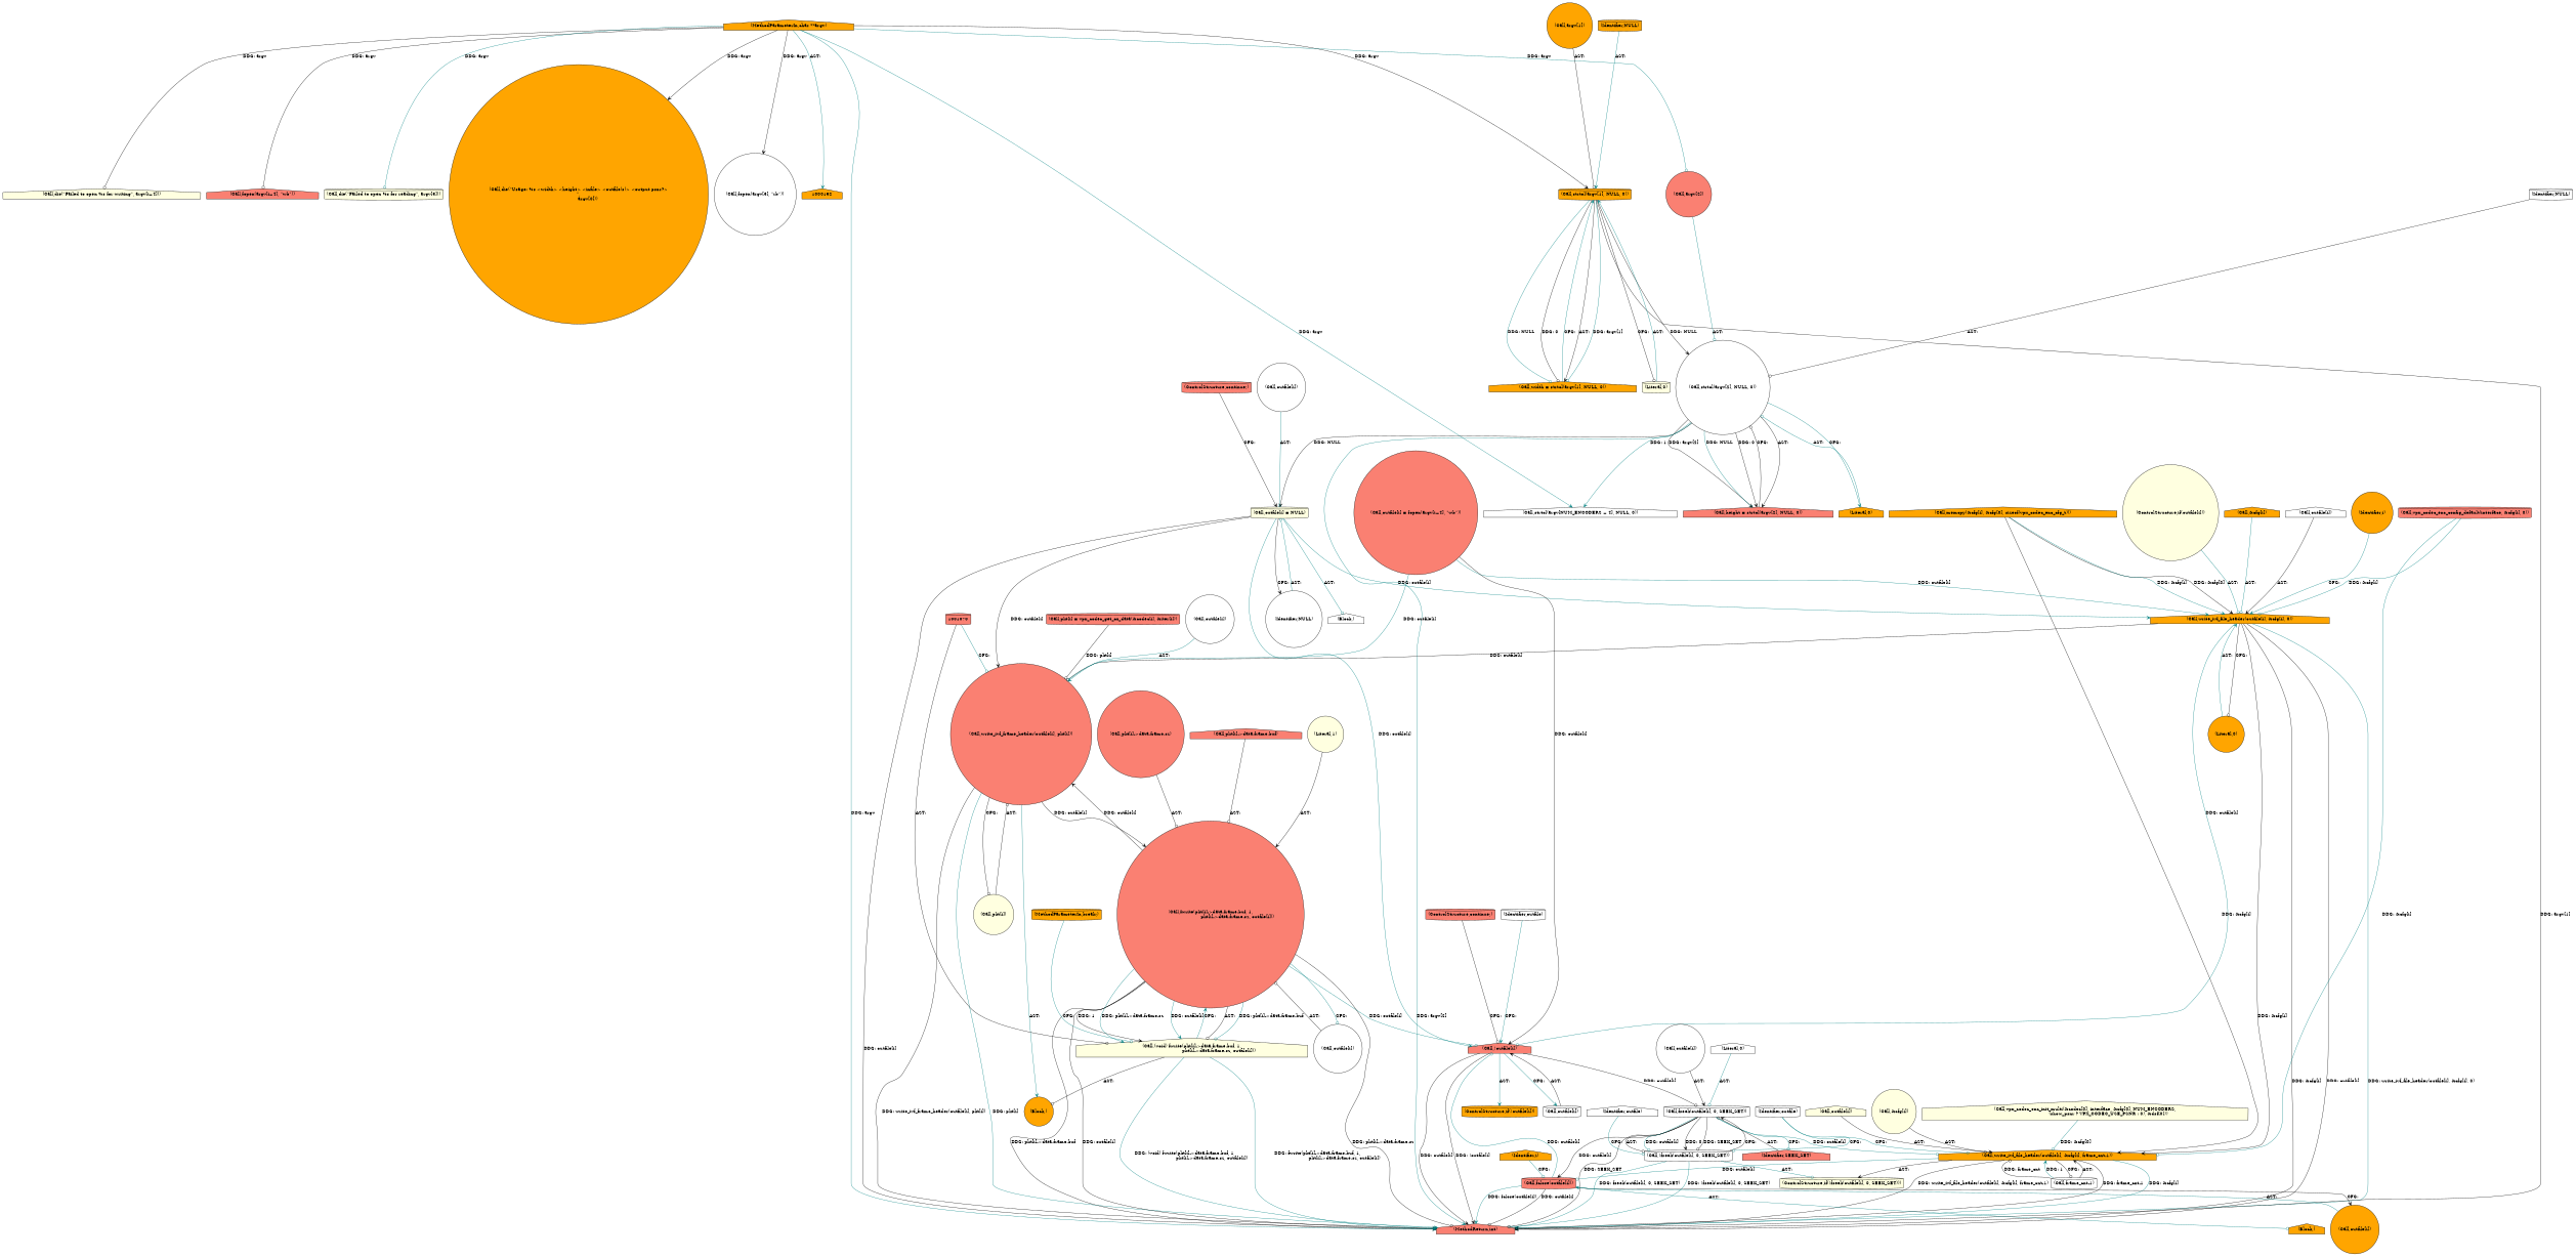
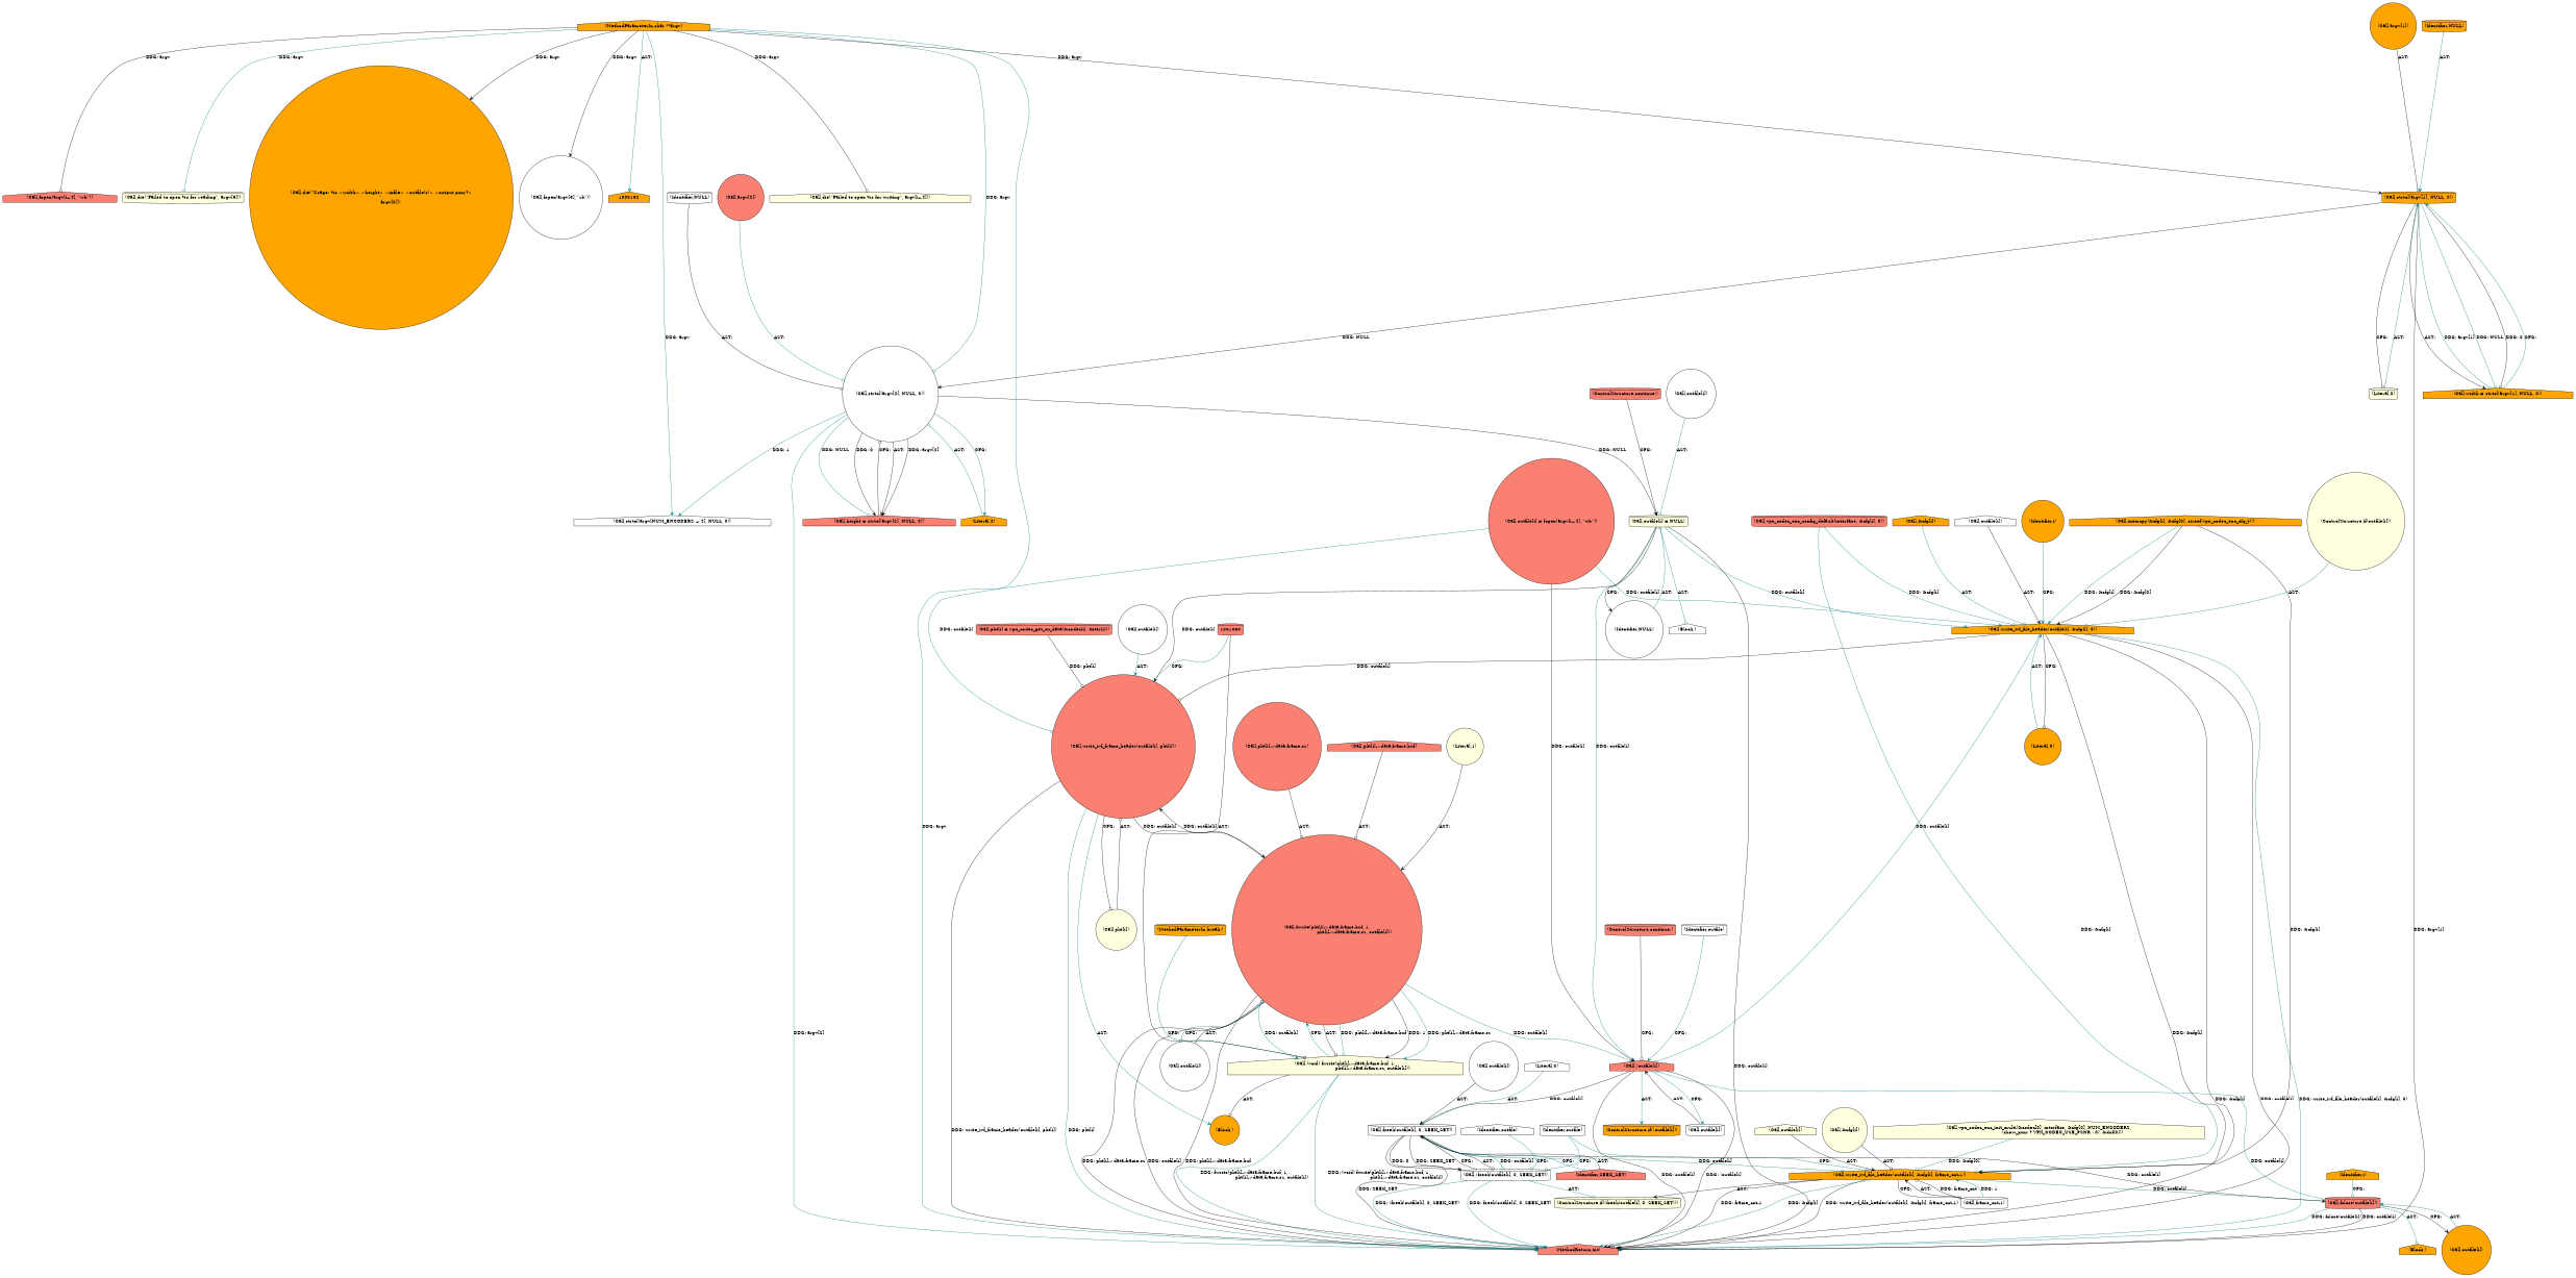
  digraph {
    node [fillcolor=orange shape=house style=filled]
    edge [arrowhead=odot color=black]
    n1 [fillcolor=lightyellow label="(Call,outfile[i] = NULL)" shape=cylinder]
    n2 [label="(Call,write_ivf_file_header(outfile[i], &cfg[i], 0))"]
    n3 [fillcolor=salmon label="(Call,write_ivf_frame_header(outfile[i], pkt[i]))" shape=circle]
    n4 [fillcolor=salmon label="(Call,!outfile[i])"]
    n5 [fillcolor=salmon label="(MethodReturn,int)"]
    n6 [fillcolor=white label="(Identifier,NULL)" shape=circle]
    n7 [fillcolor=white label="(Block,)"]
    n8 [label="(Call,write_ivf_file_header(outfile[i], &cfg[i], frame_cnt-1))"]
    n9 [label="(Literal,0)" shape=circle]
    n10 [fillcolor=salmon label="(Call,fwrite(pkt[i]->data.frame.buf, 1,\n                                      pkt[i]->data.frame.sz, outfile[i]))" shape=circle]
    n11 [label="(Block,)" shape=circle]
    n12 [fillcolor=lightyellow label="(Call,pkt[i])" shape=circle]
    n13 [fillcolor=white label="(Call,fseek(outfile[i], 0, SEEK_SET))" shape=cylinder]
    n14 [label="(ControlStructure,if(!outfile[i]))" shape=cylinder]
    n15 [fillcolor=white label="(Call,outfile[i])" shape=cylinder]
    n16 [fillcolor=white label="(Call,strtol(argv[2], NULL, 0))" shape=circle]
    n17 [fillcolor=salmon label="(Call,height = strtol(argv[2], NULL, 0))"]
    n18 [fillcolor=white label="(Call,strtol(argv[NUM_ENCODERS + 4], NULL, 0))"]
    n19 [label="(Literal,0)"]
    n20 [label="(MethodParameterIn,char **argv)"]
    n21 [label="(Call,strtol(argv[1], NULL, 0))" shape=cylinder]
    n22 [fillcolor=lightyellow label="(Call,die(\"Failed to open %s for writing\", argv[i+4]))"]
    n23 [fillcolor=salmon label="(Call,fopen(argv[i+4], \"wb\"))"]
    n24 [fillcolor=lightyellow label="(Call,die(\"Failed to open %s for reading\", argv[3]))" shape=cylinder]
    n25 [label="(Call,die(\"Usage: %s <width> <height> <infile> <outfile(s)> <output psnr?>\n\",\n             argv[0]))" shape=circle]
    n26 [fillcolor=white label="(Call,fopen(argv[3], \"rb\"))" shape=circle]
    1000132
    n28 [fillcolor=lightyellow label="(Literal,0)" shape=cylinder]
    n29 [label="(Call,width = strtol(argv[1], NULL, 0))"]
    n30 [fillcolor=salmon label="(Call,fclose(outfile[i]))" shape=cylinder]
    n31 [fillcolor=lightyellow label="(ControlStructure,if(!fseek(outfile[i], 0, SEEK_SET)))" shape=cylinder]
    n32 [fillcolor=white label="(Call,frame_cnt-1)" shape=cylinder]
    n33 [fillcolor=lightyellow label="(ControlStructure,if(outfile[i]))" shape=circle]
    n34 [fillcolor=lightyellow label="(Call,(void) fwrite(pkt[i]->data.frame.buf, 1,\n                                      pkt[i]->data.frame.sz, outfile[i]))"]
    n35 [fillcolor=white label="(Call,outfile[i])" shape=circle]
    n36 [fillcolor=white label="(Call,!fseek(outfile[i], 0, SEEK_SET))" shape=cylinder]
    n37 [fillcolor=salmon label="(Identifier,SEEK_SET)"]
    n38 [label="(Call,outfile[i])" shape=circle]
    n39 [label="(Block,)"]
    n40 [fillcolor=salmon label="(ControlStructure,continue;)" shape=cylinder]
    n41 [label="(Call,argv[1])" shape=circle]
    n42 [fillcolor=salmon label="(Call,pkt[i]->data.frame.sz)" shape=circle]
    n43 [label="(MethodParameterIn,break;)" shape=cylinder]
    n44 [label="(Call,memcpy(&cfg[i], &cfg[0], sizeof(vpx_codec_enc_cfg_t)))"]
    n45 [fillcolor=white label="(Call,outfile[i])" shape=circle]
    n46 [fillcolor=salmon label="(Call,outfile[i] = fopen(argv[i+4], \"wb\"))" shape=circle]
    n47 [label="(Call,&cfg[i])"]
    n48 [fillcolor=white label="(Identifier,outfile)" shape=cylinder]
    n49 [fillcolor=salmon label="(Call,pkt[i]->data.frame.buf)"]
    n50 [fillcolor=lightyellow label="(Call,outfile[i])"]
    n51 [fillcolor=white label="(Call,outfile[i])" shape=circle]
    n52 [fillcolor=salmon label="(Call,vpx_codec_enc_config_default(interface, &cfg[i], 0))" shape=cylinder]
    n53 [fillcolor=white label="(Identifier,outfile)"]
    n54 [fillcolor=salmon label="(Call,pkt[i] = vpx_codec_get_cx_data(&codec[i], &iter[i]))" shape=cylinder]
    n55 [label="(Identifier,NULL)" shape=cylinder]
    n56 [fillcolor=white label="(Identifier,outfile)" shape=cylinder]
    n57 [fillcolor=salmon label="(ControlStructure,continue;)" shape=cylinder]
    n58 [fillcolor=white label="(Literal,0)"]
    n59 [fillcolor=white label="(Identifier,NULL)" shape=cylinder]
    n60 [fillcolor=lightyellow label="(Call,&cfg[i])" shape=circle]
    n61 [label="(Identifier,i)"]
    n62 [fillcolor=lightyellow label="(Literal,1)" shape=circle]
    n63 [fillcolor=white label="(Call,outfile[i])" shape=circle]
    n64 [fillcolor=salmon label="(Call,argv[2])" shape=circle]
    n65 [fillcolor=white label="(Call,outfile[i])"]
    n66 [label="(Identifier,i)" shape=circle]
    n67 [fillcolor=lightyellow label="(Call,vpx_codec_enc_init_multi(&codec[0], interface, &cfg[0], NUM_ENCODERS,\n                                 (show_psnr ? VPX_CODEC_USE_PSNR : 0), &dsf[0]))"]
-   1001070 [fillcolor=salmon shape=cylinder]
+   1001070 [fillcolor=salmon shape=cylinder label=1001080]
    n1 -> n2 [arrowhead=vee color=teal label="DDG: outfile[i]"]
    n1 -> n3 [arrowhead=vee label="DDG: outfile[i]"]
    n1 -> n4 [arrowhead=vee color=teal label="DDG: outfile[i]"]
    n1 -> n5 [arrowhead=vee label="DDG: outfile[i]"]
    n1 -> n6 [arrowhead=vee label="CFG: "]
    n1 -> n7 [color=teal label="AST: "]
    n2 -> n3 [label="DDG: outfile[i]"]
    n2 -> n4 [color=teal label="DDG: outfile[i]"]
    n2 -> n5 [label="DDG: &cfg[i]"]
    n2 -> n5 [arrowhead=vee label="DDG: outfile[i]"]
    n2 -> n5 [arrowhead=vee color=teal label="DDG: write_ivf_file_header(outfile[i], &cfg[i], 0)"]
    n2 -> n8 [arrowhead=vee label="DDG: &cfg[i]"]
    n2 -> n9 [label="CFG: "]
    n3 -> n5 [label="DDG: write_ivf_frame_header(outfile[i], pkt[i])"]
    n3 -> n5 [arrowhead=vee color=teal label="DDG: pkt[i]"]
    n3 -> n10 [arrowhead=vee label="DDG: outfile[i]"]
    n3 -> n11 [arrowhead=vee color=teal label="AST: "]
    n3 -> n12 [label="CFG: "]
    n4 -> n5 [arrowhead=vee label="DDG: outfile[i]"]
    n4 -> n5 [arrowhead=vee label="DDG: !outfile[i]"]
    n4 -> n13 [label="DDG: outfile[i]"]
    n4 -> n14 [arrowhead=vee color=teal label="AST: "]
    n4 -> n15 [arrowhead=vee color=teal label="CFG: "]
    n6 -> n1 [color=teal label="AST: "]
    n8 -> n5 [arrowhead=vee label="DDG: write_ivf_file_header(outfile[i], &cfg[i], frame_cnt-1)"]
    n8 -> n5 [arrowhead=vee label="DDG: frame_cnt-1"]
    n8 -> n5 [arrowhead=vee color=teal label="DDG: &cfg[i]"]
    n8 -> n30 [color=teal label="DDG: outfile[i]"]
    n8 -> n31 [arrowhead=vee label="AST: "]
    n8 -> n32 [label="CFG: "]
    n9 -> n2 [arrowhead=vee color=teal label="AST: "]
    n10 -> n3 [arrowhead=vee label="DDG: outfile[i]"]
    n10 -> n4 [color=teal label="DDG: outfile[i]"]
    n10 -> n5 [arrowhead=vee label="DDG: pkt[i]->data.frame.buf"]
    n10 -> n5 [label="DDG: outfile[i]"]
    n10 -> n5 [label="DDG: pkt[i]->data.frame.sz"]
    n10 -> n34 [label="AST: "]
    n10 -> n34 [color=teal label="DDG: pkt[i]->data.frame.buf"]
    n10 -> n34 [arrowhead=vee label="DDG: 1"]
    n10 -> n34 [arrowhead=vee color=teal label="DDG: pkt[i]->data.frame.sz"]
    n10 -> n34 [arrowhead=vee color=teal label="DDG: outfile[i]"]
    n10 -> n35 [color=teal label="CFG: "]
    n12 -> n3 [label="AST: "]
    n13 -> n5 [label="DDG: SEEK_SET"]
    n13 -> n8 [color=teal label="DDG: outfile[i]"]
    n13 -> n30 [arrowhead=vee label="DDG: outfile[i]"]
    n13 -> n36 [label="AST: "]
    n13 -> n36 [color=teal label="DDG: outfile[i]"]
    n13 -> n36 [arrowhead=vee label="DDG: 0"]
    n13 -> n36 [label="DDG: SEEK_SET"]
    n13 -> n37 [color=teal label="CFG: "]
    n15 -> n4 [arrowhead=vee label="AST: "]
    n16 -> n1 [arrowhead=vee label="DDG: NULL"]
    n16 -> n5 [arrowhead=vee color=teal label="DDG: argv[2]"]
    n16 -> n17 [arrowhead=vee label="AST: "]
    n16 -> n17 [arrowhead=vee label="DDG: argv[2]"]
    n16 -> n17 [color=teal label="DDG: NULL"]
    n16 -> n17 [arrowhead=vee label="DDG: 0"]
    n16 -> n18 [arrowhead=vee color=teal label="DDG: 1"]
    n16 -> n19 [arrowhead=vee color=teal label="CFG: "]
    n17 -> n16 [label="CFG: "]
    n19 -> n16 [color=teal label="AST: "]
    n20 -> n5 [arrowhead=vee color=teal label="DDG: argv"]
-   n20 -> n64 [color=teal label="DDG: argv"]
+   n20 -> n16 [color=teal label="DDG: argv"]
    n20 -> n18 [arrowhead=vee color=teal label="DDG: argv"]
    n20 -> n21 [arrowhead=vee label="DDG: argv"]
    n20 -> n22 [label="DDG: argv"]
    n20 -> n23 [label="DDG: argv"]
    n20 -> n24 [color=teal label="DDG: argv"]
    n20 -> n25 [arrowhead=vee label="DDG: argv"]
    n20 -> n26 [arrowhead=vee label="DDG: argv"]
    n20 -> 1000132 [arrowhead=vee color=teal label="AST: "]
    n21 -> n5 [label="DDG: argv[1]"]
    n21 -> n16 [arrowhead=vee label="DDG: NULL"]
    n21 -> n28 [label="CFG: "]
    n21 -> n29 [arrowhead=vee label="AST: "]
    n21 -> n29 [color=teal label="DDG: argv[1]"]
    n21 -> n29 [color=teal label="DDG: NULL"]
    n21 -> n29 [label="DDG: 0"]
    n28 -> n21 [arrowhead=vee color=teal label="AST: "]
    n29 -> n21 [arrowhead=vee color=teal label="CFG: "]
    n30 -> n4 [color=teal label="DDG: outfile[i]"]
    n30 -> n5 [arrowhead=vee color=teal label="DDG: fclose(outfile[i])"]
    n30 -> n5 [label="DDG: outfile[i]"]
    n30 -> n38 [arrowhead=vee label="CFG: "]
    n30 -> n39 [color=teal label="AST: "]
    n32 -> n8 [arrowhead=vee label="AST: "]
    n32 -> n8 [label="DDG: frame_cnt"]
    n32 -> n8 [arrowhead=vee color=teal label="DDG: 1"]
    n33 -> n2 [color=teal label="AST: "]
    n34 -> n5 [arrowhead=vee color=teal label="DDG: (void) fwrite(pkt[i]->data.frame.buf, 1,\n                                      pkt[i]->data.frame.sz, outfile[i])"]
    n34 -> n5 [color=teal label="DDG: fwrite(pkt[i]->data.frame.buf, 1,\n                                      pkt[i]->data.frame.sz, outfile[i])"]
    n34 -> n10 [arrowhead=vee color=teal label="CFG: "]
    n34 -> n11 [label="AST: "]
    n35 -> n10 [label="AST: "]
    n36 -> n5 [color=teal label="DDG: !fseek(outfile[i], 0, SEEK_SET)"]
    n36 -> n5 [color=teal label="DDG: fseek(outfile[i], 0, SEEK_SET)"]
    n36 -> n13 [arrowhead=vee label="CFG: "]
    n36 -> n31 [color=teal label="AST: "]
    n37 -> n13 [label="AST: "]
    n38 -> n30 [arrowhead=vee color=teal label="AST: "]
    n40 -> n4 [label="CFG: "]
    n41 -> n21 [label="AST: "]
    n42 -> n10 [label="AST: "]
    n43 -> n34 [color=teal label="CFG: "]
    n44 -> n2 [arrowhead=vee label="DDG: &cfg[0]"]
    n44 -> n2 [arrowhead=vee color=teal label="DDG: &cfg[i]"]
    n44 -> n8 [arrowhead=vee label="DDG: &cfg[i]"]
    n45 -> n1 [color=teal label="AST: "]
    n46 -> n2 [arrowhead=vee color=teal label="DDG: outfile[i]"]
    n46 -> n3 [color=teal label="DDG: outfile[i]"]
    n46 -> n4 [arrowhead=vee label="DDG: outfile[i]"]
    n47 -> n2 [color=teal label="AST: "]
    n48 -> n8 [color=teal label="CFG: "]
    n48 -> n36 [color=teal label="CFG: "]
    n49 -> n10 [label="AST: "]
    n50 -> n8 [arrowhead=vee label="AST: "]
    n51 -> n13 [arrowhead=vee label="AST: "]
    n52 -> n2 [color=teal label="DDG: &cfg[i]"]
    n52 -> n8 [color=teal label="DDG: &cfg[i]"]
    n53 -> n36 [color=teal label="CFG: "]
    n54 -> n3 [label="DDG: pkt[i]"]
    n55 -> n21 [arrowhead=vee color=teal label="AST: "]
    n56 -> n4 [arrowhead=vee color=teal label="CFG: "]
    n57 -> n1 [arrowhead=vee label="CFG: "]
    n58 -> n13 [color=teal label="AST: "]
    n59 -> n16 [label="AST: "]
    n60 -> n8 [label="AST: "]
    n61 -> n30 [color=teal label="CFG: "]
    n62 -> n10 [arrowhead=vee label="AST: "]
    n63 -> n3 [arrowhead=vee color=teal label="AST: "]
    n64 -> n16 [color=teal label="AST: "]
    n65 -> n2 [arrowhead=vee label="AST: "]
    n66 -> n2 [arrowhead=vee color=teal label="CFG: "]
    n67 -> n8 [color=teal label="DDG: &cfg[0]"]
    1001070 -> n3 [color=teal label="CFG: "]
    1001070 -> n34 [label="AST: "]
  }
